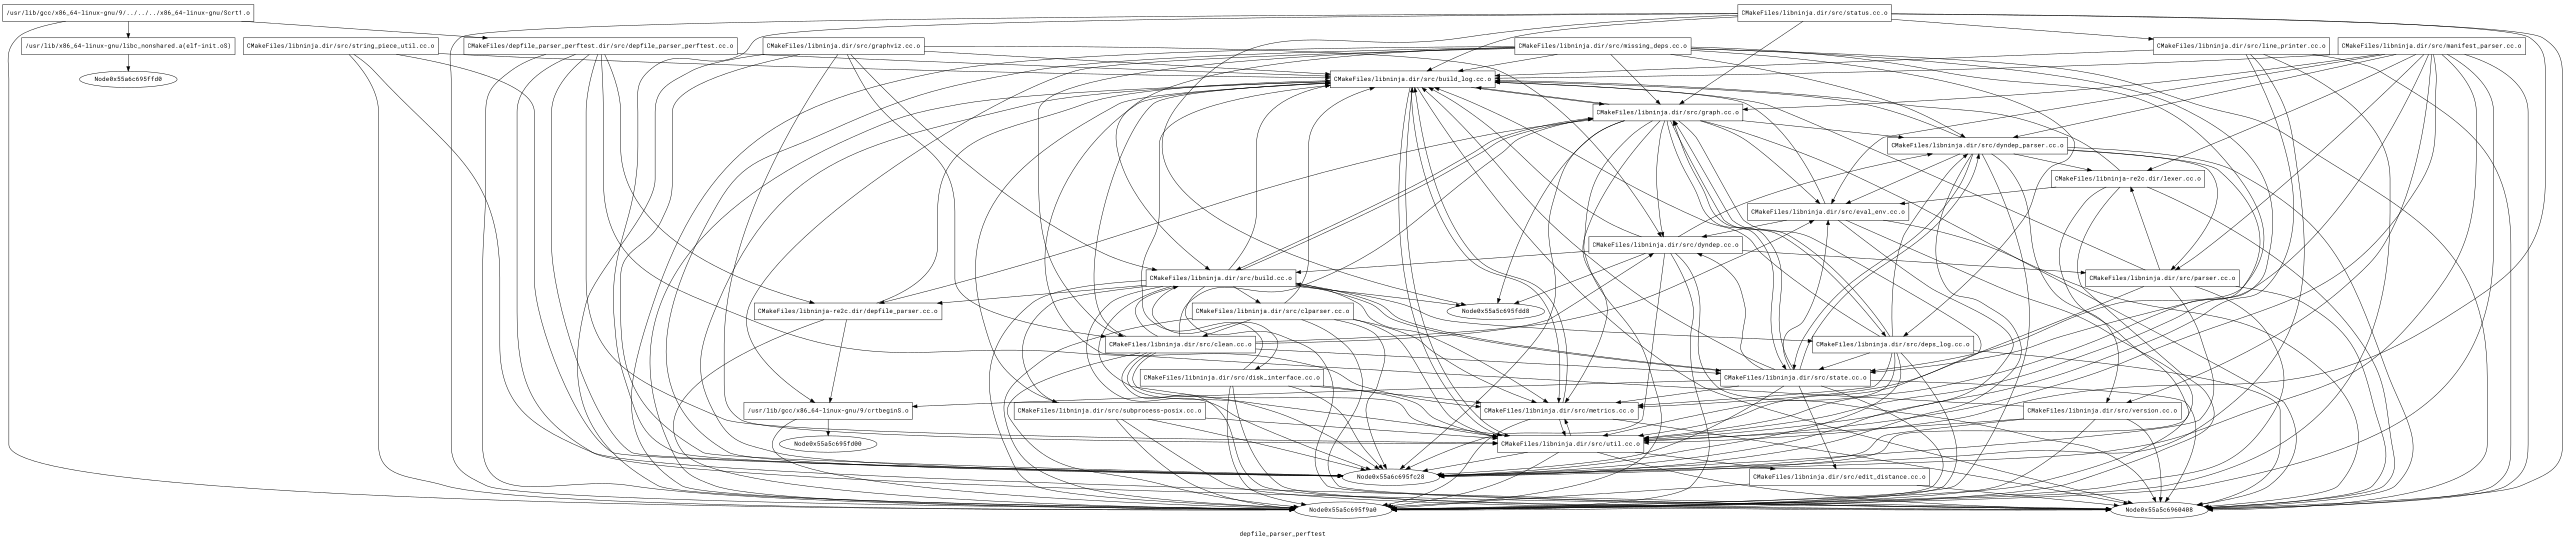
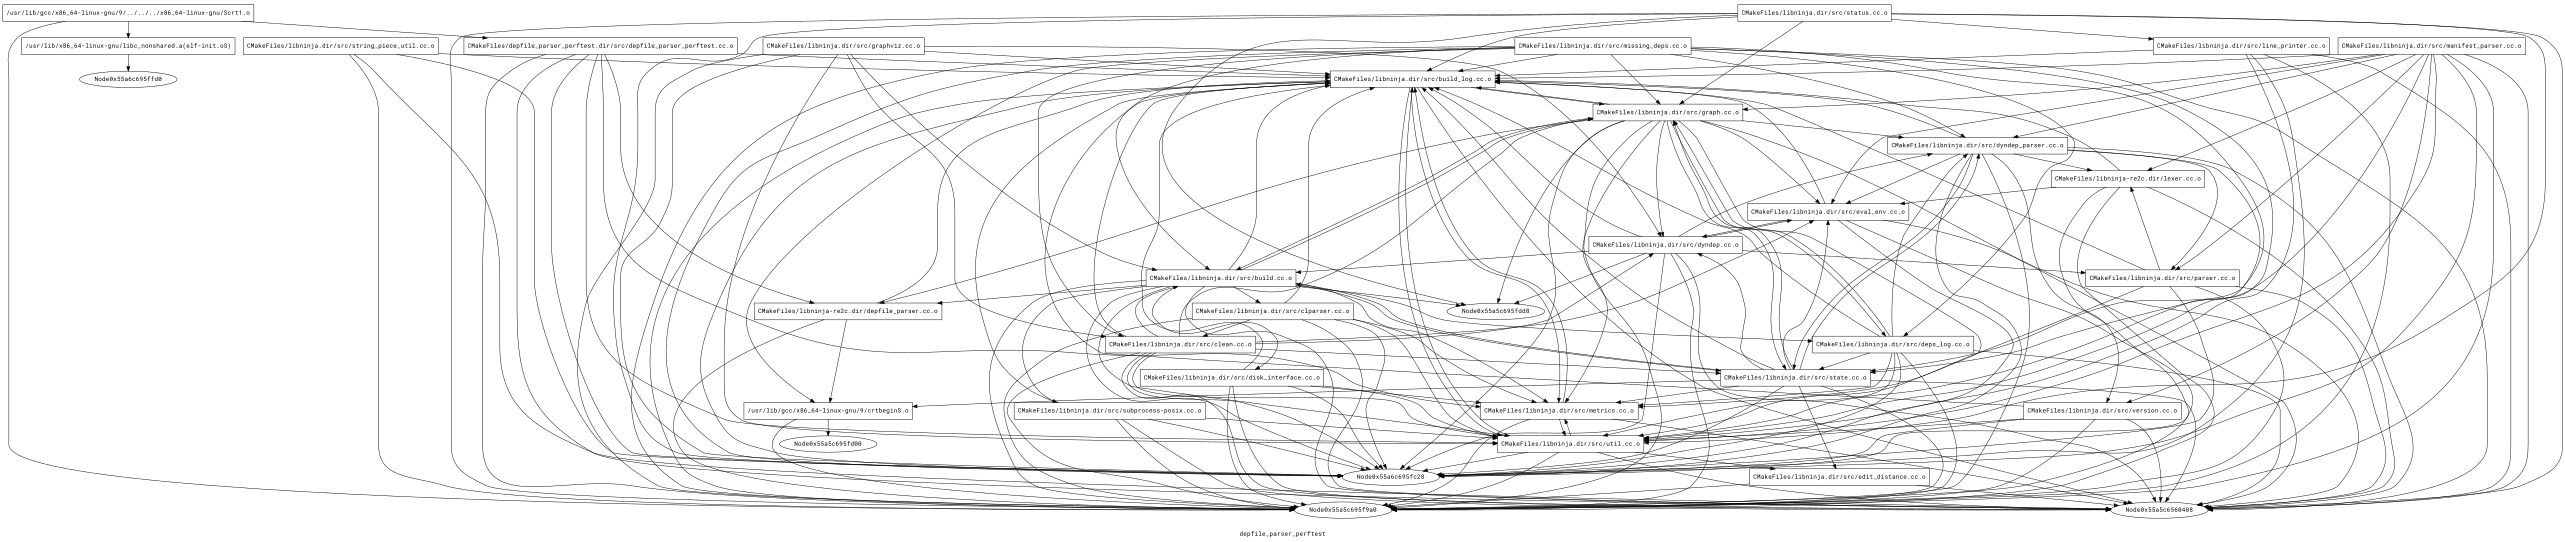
  digraph {
    fontname="Roboto Mono"
    label=depfile_parser_perftest
    node [fontname="Roboto Mono" shape=record]
    edge [fontname="Roboto Mono"]
    n1 [label="{/usr/lib/gcc/x86_64-linux-gnu/9/../../../x86_64-linux-gnu/Scrt1.o}"]
    n2 [label="{CMakeFiles/depfile_parser_perftest.dir/src/depfile_parser_perftest.cc.o}"]
    n3 [label="{/usr/lib/x86_64-linux-gnu/libc_nonshared.a(elf-init.oS)}"]
    Node0x55a5c695f9a0 [shape=""]
    n5 [label="{CMakeFiles/libninja.dir/src/build_log.cc.o}"]
    n6 [label="{CMakeFiles/libninja.dir/src/metrics.cc.o}"]
    n7 [label="{CMakeFiles/libninja.dir/src/util.cc.o}"]
-   Node0x55a5c6960408 [shape=""]
+   Node0x55a5c6960408 [label=Node0x55a5c6560408 shape=""]
    n9 [label=Node0x55a6c695fc28 shape=""]
    n10 [label="{CMakeFiles/libninja-re2c.dir/depfile_parser.cc.o}"]
    n11 [label=Node0x55a6c695ffd0 shape=""]
    n12 [label="{CMakeFiles/libninja.dir/src/graph.cc.o}"]
    n13 [label="{CMakeFiles/libninja.dir/src/edit_distance.cc.o}"]
    n14 [label="{/usr/lib/gcc/x86_64-linux-gnu/9/crtbeginS.o}"]
    Node0x55a5c695fd00 [shape=""]
    n16 [label="{CMakeFiles/libninja.dir/src/build.cc.o}"]
    Node0x55a5c695fdd8 [shape=""]
    n18 [label="{CMakeFiles/libninja.dir/src/deps_log.cc.o}"]
    n19 [label="{CMakeFiles/libninja.dir/src/state.cc.o}"]
    n20 [label="{CMakeFiles/libninja.dir/src/dyndep.cc.o}"]
    n21 [label="{CMakeFiles/libninja.dir/src/eval_env.cc.o}"]
    n22 [label="{CMakeFiles/libninja.dir/src/dyndep_parser.cc.o}"]
    n23 [label="{CMakeFiles/libninja.dir/src/clparser.cc.o}"]
    n24 [label="{CMakeFiles/libninja.dir/src/disk_interface.cc.o}"]
    n25 [label="{CMakeFiles/libninja.dir/src/subprocess-posix.cc.o}"]
    n26 [label="{CMakeFiles/libninja.dir/src/parser.cc.o}"]
    n27 [label="{CMakeFiles/libninja.dir/src/version.cc.o}"]
    n28 [label="{CMakeFiles/libninja-re2c.dir/lexer.cc.o}"]
    n29 [label="{CMakeFiles/libninja.dir/src/clean.cc.o}"]
    n30 [label="{CMakeFiles/libninja.dir/src/graphviz.cc.o}"]
    n31 [label="{CMakeFiles/libninja.dir/src/line_printer.cc.o}"]
    n32 [label="{CMakeFiles/libninja.dir/src/manifest_parser.cc.o}"]
    n33 [label="{CMakeFiles/libninja.dir/src/missing_deps.cc.o}"]
    n34 [label="{CMakeFiles/libninja.dir/src/status.cc.o}"]
    n35 [label="{CMakeFiles/libninja.dir/src/string_piece_util.cc.o}"]
    n1 -> n2
    n1 -> n3
    n1 -> Node0x55a5c695f9a0
    n2 -> Node0x55a5c695f9a0
    n2 -> n5
    n2 -> n6
    n2 -> n7
    n2 -> Node0x55a5c6960408
    n2 -> n9
    n2 -> n10
    n3 -> n11
    n5 -> Node0x55a5c695f9a0
    n5 -> n6
    n5 -> n7
    n5 -> Node0x55a5c6960408
    n5 -> n9
    n5 -> n12
    n6 -> Node0x55a5c695f9a0
    n6 -> n5
    n6 -> n7
    n6 -> Node0x55a5c6960408
    n7 -> Node0x55a5c695f9a0
    n7 -> n5
    n7 -> n6
    n7 -> Node0x55a5c6960408
    n7 -> n9
    n7 -> n13
    n10 -> Node0x55a5c695f9a0
    n10 -> n5
    n10 -> n14
    n12 -> Node0x55a5c695f9a0
    n12 -> n5
    n12 -> n6
    n12 -> n7
    n12 -> Node0x55a5c6960408
    n12 -> n9
    n12 -> n10
    n12 -> n16
    n12 -> Node0x55a5c695fdd8
    n12 -> n18
    n12 -> n19
    n12 -> n20
    n12 -> n21
    n12 -> n22
    n13 -> Node0x55a5c695f9a0
    n13 -> Node0x55a5c6960408
    n14 -> Node0x55a5c695f9a0
    n14 -> Node0x55a5c695fd00
    n16 -> Node0x55a5c695f9a0
    n16 -> n5
    n16 -> n6
    n16 -> n7
    n16 -> Node0x55a5c6960408
    n16 -> n9
    n16 -> n10
    n16 -> n12
    n16 -> Node0x55a5c695fdd8
    n16 -> n18
    n16 -> n19
    n16 -> n23
    n16 -> n24
    n16 -> n25
    n18 -> Node0x55a5c695f9a0
    n18 -> n5
    n18 -> n6
    n18 -> n7
    n18 -> Node0x55a5c6960408
    n18 -> n9
    n18 -> n12
    n18 -> n19
    n18 -> n22
    n19 -> Node0x55a5c695f9a0
    n19 -> n5
    n19 -> n6
    n19 -> Node0x55a5c6960408
    n19 -> n9
    n19 -> n12
    n19 -> n13
    n19 -> n14
    n19 -> n16
    n19 -> n20
    n19 -> n21
    n19 -> n22
    n20 -> Node0x55a5c695f9a0
    n20 -> n5
    n20 -> Node0x55a5c6960408
    n20 -> n9
    n20 -> n16
    n20 -> Node0x55a5c695fdd8
+   n20 -> n21
    n20 -> n22
    n20 -> n26
    n21 -> Node0x55a5c695f9a0
    n21 -> n5
    n21 -> Node0x55a5c6960408
    n21 -> n9
    n21 -> n20
    n22 -> Node0x55a5c695f9a0
    n22 -> n5
    n22 -> n7
    n22 -> Node0x55a5c6960408
    n22 -> n9
    n22 -> n19
    n22 -> n21
    n22 -> n26
    n22 -> n27
    n22 -> n28
    n23 -> Node0x55a5c695f9a0
    n23 -> n5
    n23 -> n6
    n23 -> n7
    n23 -> Node0x55a5c6960408
    n23 -> n9
    n23 -> n29
    n24 -> Node0x55a5c695f9a0
    n24 -> n5
    n24 -> n6
    n24 -> n7
    n24 -> Node0x55a5c6960408
    n24 -> n9
    n25 -> Node0x55a5c695f9a0
    n25 -> n5
    n25 -> n7
    n25 -> Node0x55a5c6960408
    n25 -> n9
    n26 -> Node0x55a5c695f9a0
    n26 -> n5
    n26 -> n6
    n26 -> Node0x55a5c6960408
    n26 -> n9
    n26 -> n28
    n27 -> Node0x55a5c695f9a0
    n27 -> n5
    n27 -> n7
    n27 -> Node0x55a5c6960408
    n27 -> n9
    n28 -> Node0x55a5c695f9a0
    n28 -> n5
    n28 -> Node0x55a5c6960408
    n28 -> n9
    n28 -> n21
    n29 -> Node0x55a5c695f9a0
    n29 -> n5
    n29 -> n7
    n29 -> Node0x55a5c6960408
    n29 -> n9
    n29 -> n12
    n29 -> n16
    n29 -> n19
    n29 -> n20
    n29 -> n21
    n30 -> Node0x55a5c695f9a0
    n30 -> n5
    n30 -> n7
    n30 -> n9
    n30 -> n16
    n30 -> n20
    n30 -> n29
    n31 -> Node0x55a5c695f9a0
    n31 -> n5
    n31 -> n7
    n31 -> Node0x55a5c6960408
    n31 -> n9
    n32 -> Node0x55a5c695f9a0
    n32 -> n5
    n32 -> n7
    n32 -> Node0x55a5c6960408
    n32 -> n9
    n32 -> n12
    n32 -> n19
    n32 -> n21
    n32 -> n22
    n32 -> n26
    n32 -> n27
    n32 -> n28
    n33 -> Node0x55a5c695f9a0
    n33 -> n5
    n33 -> n7
    n33 -> Node0x55a5c6960408
    n33 -> n9
    n33 -> n12
    n33 -> n14
    n33 -> n16
    n33 -> n18
    n33 -> n19
    n33 -> n22
    n33 -> n29
    n34 -> Node0x55a5c695f9a0
    n34 -> n5
    n34 -> n7
    n34 -> Node0x55a5c6960408
    n34 -> n9
    n34 -> n12
    n34 -> Node0x55a5c695fdd8
    n34 -> n31
    n35 -> Node0x55a5c695f9a0
    n35 -> n5
    n35 -> Node0x55a5c6960408
    n35 -> n9
  }
